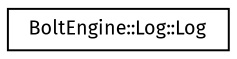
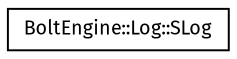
  digraph {
    rankdir=LR
    fontname="Fira Sans"
-   n1 [color=black fillcolor=white fontname="Fira Sans" fontsize=10 height=0.2 label="BoltEngine::Log::Log" shape=record style=filled width=0.4]
+   n1 [color=black fillcolor=white fontname="Fira Sans" fontsize=10 height=0.2 label="BoltEngine::Log::SLog" shape=record style=filled width=0.4]
  }
